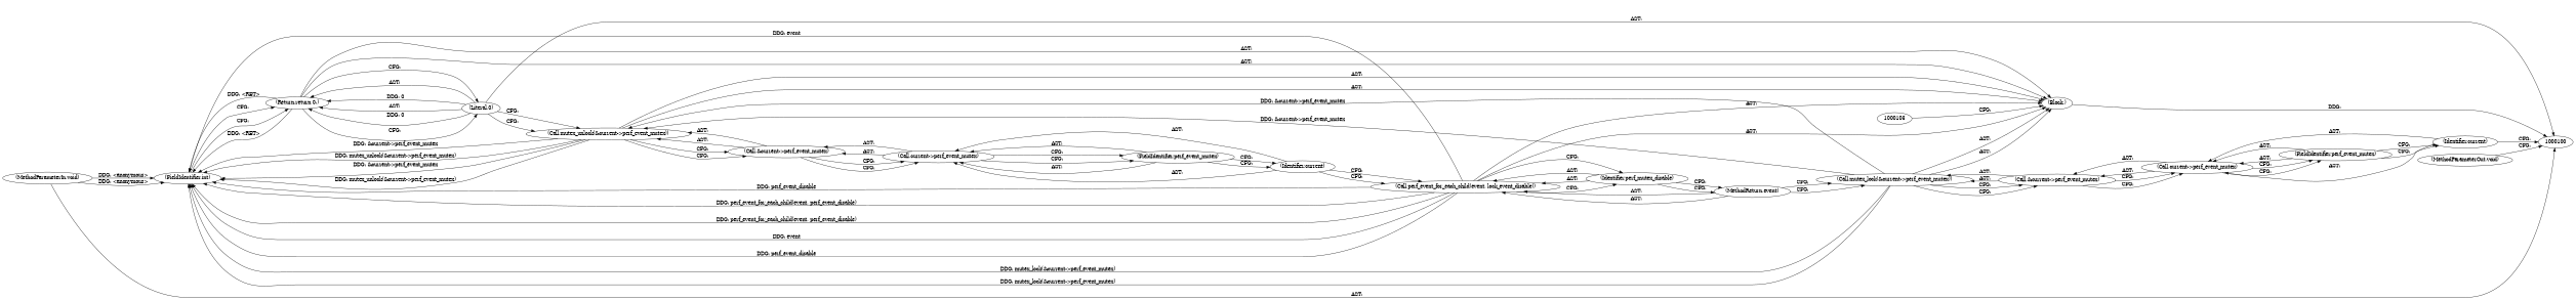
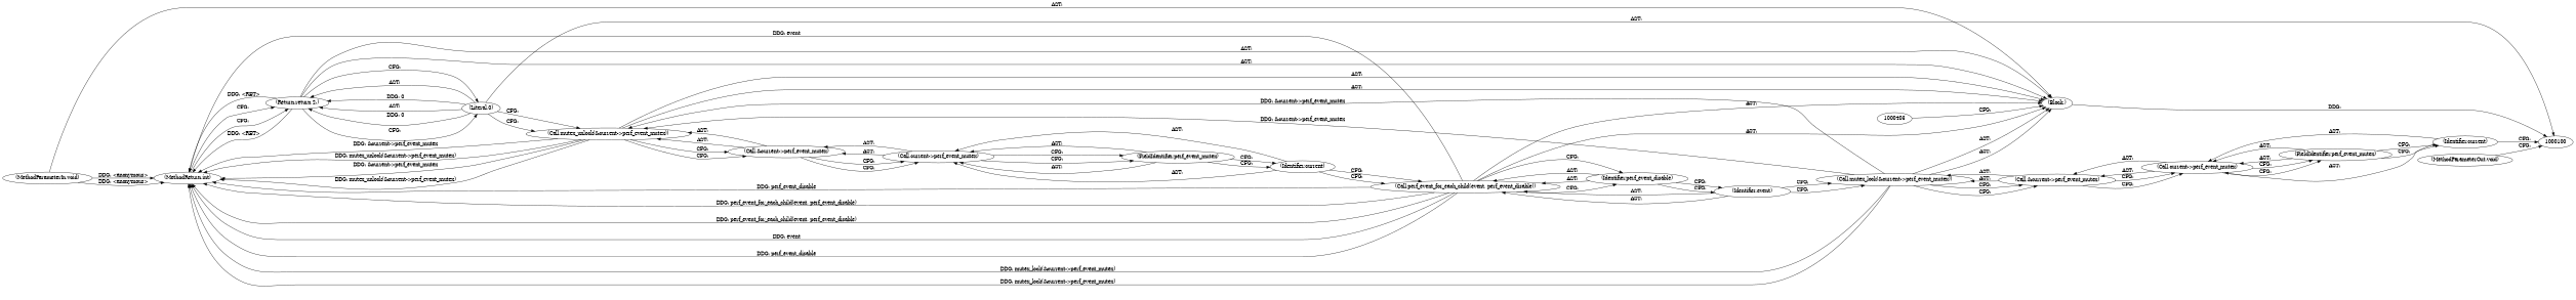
  digraph {
    rankdir=LR
-   n1 [label="(FieldIdentifier,int)"]
-   n2 [label="(Return,return 0;)"]
+   n1 [label="(MethodReturn,int)"]
+   n2 [label="(Return,return 2;)"]
    n3 [label="(Literal,0)"]
    n4 [label="(Block,)"]
    n5 [label="(MethodParameterIn,void)"]
    1000100
    n7 [label="(MethodParameterOut,void)"]
    n8 [label="(Call,mutex_unlock(&current->perf_event_mutex))"]
    n9 [label="(Call,&current->perf_event_mutex)"]
    n10 [label="(Call,&current->perf_event_mutex)"]
    n11 [label="(Call,current->perf_event_mutex)"]
    n12 [label="(Call,mutex_lock(&current->perf_event_mutex))"]
    n13 [label="(FieldIdentifier,perf_event_mutex)"]
    n14 [label="(Identifier,current)"]
-   n15 [label="(Call,perf_event_for_each_child(event, lock_event_disable))"]
-   n16 [label="(Identifier,perf_mutex_disable)"]
-   n17 [label="(MethodReturn,event)"]
+   n15 [label="(Call,perf_event_for_each_child(event, perf_event_disable))"]
+   n16 [label="(Identifier,perf_event_disable)"]
+   n17 [label="(Identifier,event)"]
    n18 [label="(Call,current->perf_event_mutex)"]
    n19 [label="(FieldIdentifier,perf_event_mutex)"]
    n20 [label="(Identifier,current)"]
-   1000103
+   1000103 [label=1000403]
    n1 -> n2 [label="CFG: "]
    n1 -> n2 [label="CFG: "]
    n2 -> n1 [label="DDG: <RET>"]
    n2 -> n1 [label="DDG: <RET>"]
    n2 -> n3 [label="CFG: "]
    n2 -> n3 [label="CFG: "]
    n2 -> n4 [label="AST: "]
    n2 -> n4 [label="AST: "]
    n3 -> n2 [label="AST: "]
    n3 -> n2 [label="DDG: 0"]
    n3 -> n2 [label="AST: "]
    n3 -> n2 [label="DDG: 0"]
    n3 -> 1000100 [label="AST: "]
    n3 -> n8 [label="CFG: "]
    n3 -> n8 [label="CFG: "]
    n4 -> 1000100 [label="DDG: "]
    n5 -> n1 [label="DDG: <anonymous>"]
    n5 -> n1 [label="DDG: <anonymous>"]
-   n5 -> 1000100 [label="AST: "]
+   n5 -> n4 [label="AST: "]
    n7 -> 1000100 [label="CFG: "]
    n8 -> n1 [label="DDG: mutex_unlock(&current->perf_event_mutex)"]
    n8 -> n1 [label="DDG: &current->perf_event_mutex"]
    n8 -> n1 [label="DDG: mutex_unlock(&current->perf_event_mutex)"]
    n8 -> n1 [label="DDG: &current->perf_event_mutex"]
    n8 -> n4 [label="AST: "]
    n8 -> n4 [label="AST: "]
    n8 -> n9 [label="CFG: "]
    n8 -> n9 [label="CFG: "]
    n9 -> n8 [label="AST: "]
    n9 -> n8 [label="AST: "]
    n9 -> n18 [label="CFG: "]
    n9 -> n18 [label="CFG: "]
    n10 -> n11 [label="CFG: "]
    n10 -> n11 [label="CFG: "]
    n10 -> n12 [label="AST: "]
    n10 -> n12 [label="AST: "]
    n11 -> n10 [label="AST: "]
    n11 -> n10 [label="AST: "]
    n11 -> n13 [label="CFG: "]
    n11 -> n13 [label="CFG: "]
    n12 -> n1 [label="DDG: mutex_lock(&current->perf_event_mutex)"]
    n12 -> n1 [label="DDG: mutex_lock(&current->perf_event_mutex)"]
    n12 -> n4 [label="AST: "]
    n12 -> n4 [label="AST: "]
    n12 -> n8 [label="DDG: &current->perf_event_mutex"]
    n12 -> n8 [label="DDG: &current->perf_event_mutex"]
    n12 -> n10 [label="CFG: "]
    n12 -> n10 [label="CFG: "]
    n13 -> n11 [label="AST: "]
    n13 -> n11 [label="AST: "]
    n13 -> n14 [label="CFG: "]
    n13 -> n14 [label="CFG: "]
    n14 -> 1000100 [label="CFG: "]
    n14 -> n11 [label="AST: "]
    n14 -> n11 [label="AST: "]
    n15 -> n1 [label="DDG: perf_event_disable"]
    n15 -> n1 [label="DDG: perf_event_for_each_child(event, perf_event_disable)"]
    n15 -> n1 [label="DDG: event"]
    n15 -> n1 [label="DDG: perf_event_disable"]
    n15 -> n1 [label="DDG: perf_event_for_each_child(event, perf_event_disable)"]
    n15 -> n1 [label="DDG: event"]
    n15 -> n4 [label="AST: "]
    n15 -> n4 [label="AST: "]
    n15 -> n16 [label="CFG: "]
    n15 -> n16 [label="CFG: "]
    n16 -> n15 [label="AST: "]
    n16 -> n15 [label="AST: "]
    n16 -> n17 [label="CFG: "]
    n16 -> n17 [label="CFG: "]
    n17 -> n12 [label="CFG: "]
    n17 -> n12 [label="CFG: "]
    n17 -> n15 [label="AST: "]
    n17 -> n15 [label="AST: "]
    n18 -> n9 [label="AST: "]
    n18 -> n9 [label="AST: "]
    n18 -> n19 [label="CFG: "]
    n18 -> n19 [label="CFG: "]
    n19 -> n18 [label="AST: "]
    n19 -> n18 [label="AST: "]
    n19 -> n20 [label="CFG: "]
    n19 -> n20 [label="CFG: "]
    n20 -> n15 [label="CFG: "]
    n20 -> n15 [label="CFG: "]
    n20 -> n18 [label="AST: "]
    n20 -> n18 [label="AST: "]
    1000103 -> n4 [label="CFG: "]
  }
